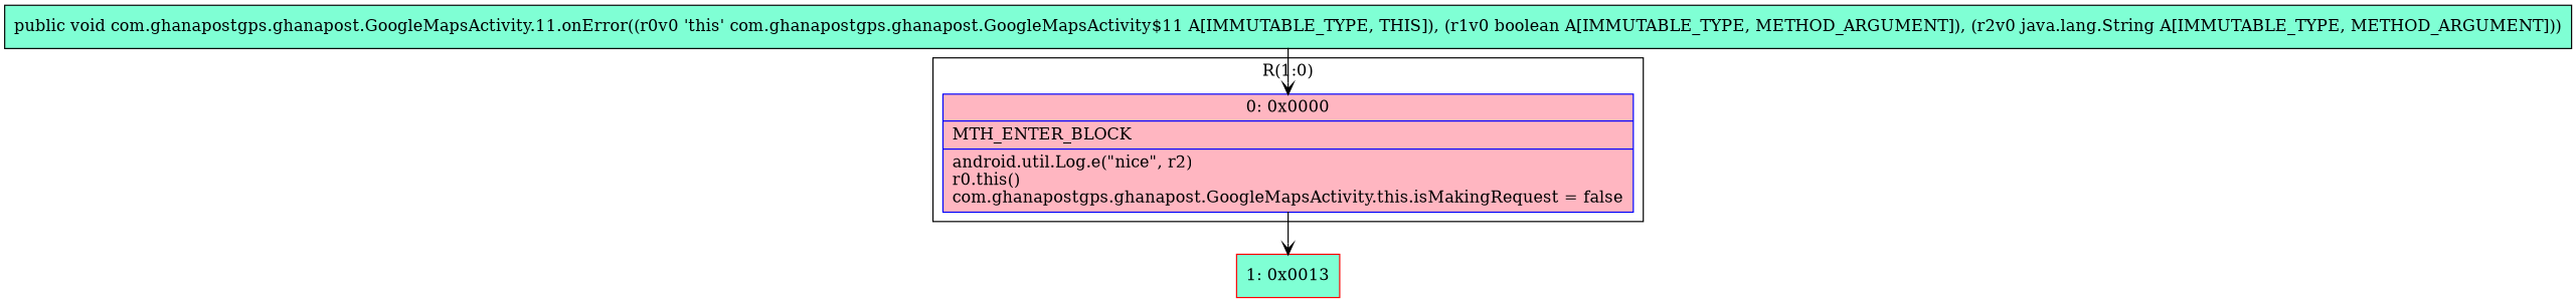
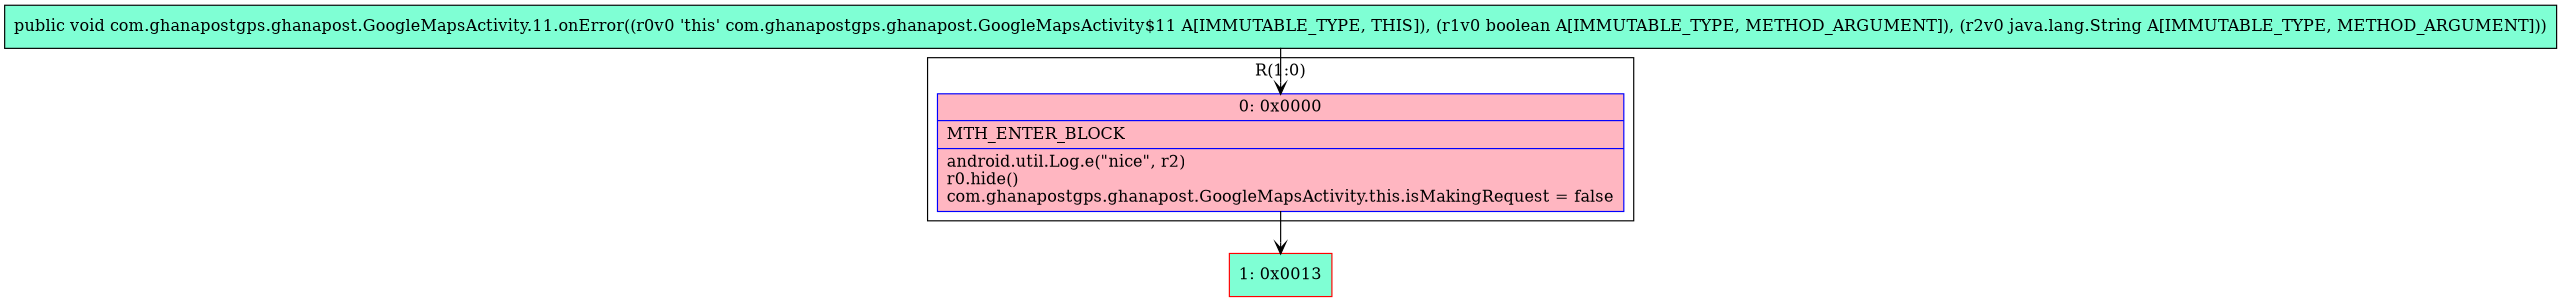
  digraph {
    node [shape=record style=filled fillcolor=aquamarine]
    edge [arrowhead=vee]
-   n1 [color=blue label="{0\:\ 0x0000|MTH_ENTER_BLOCK\l|android.util.Log.e(\"nice\", r2)\lr0.this()\lcom.ghanapostgps.ghanapost.GoogleMapsActivity.this.isMakingRequest = false\l}" fillcolor=lightpink]
+   n1 [color=blue label="{0\:\ 0x0000|MTH_ENTER_BLOCK\l|android.util.Log.e(\"nice\", r2)\lr0.hide()\lcom.ghanapostgps.ghanapost.GoogleMapsActivity.this.isMakingRequest = false\l}" fillcolor=lightpink]
    n2 [color=red label="{1\:\ 0x0013}"]
    n3 [label="{public void com.ghanapostgps.ghanapost.GoogleMapsActivity.11.onError((r0v0 'this' com.ghanapostgps.ghanapost.GoogleMapsActivity$11 A[IMMUTABLE_TYPE, THIS]), (r1v0 boolean A[IMMUTABLE_TYPE, METHOD_ARGUMENT]), (r2v0 java.lang.String A[IMMUTABLE_TYPE, METHOD_ARGUMENT])) }"]
    subgraph cluster_1 {
      label="R(1:0)"
      n1
    }
    n1 -> n2
    n3 -> n1
  }
